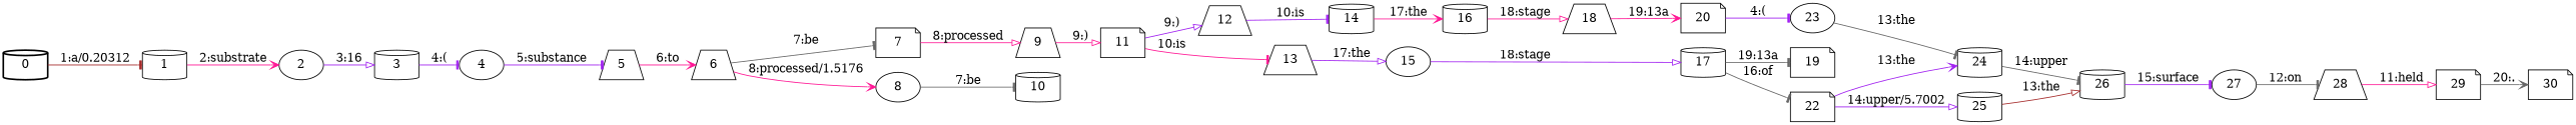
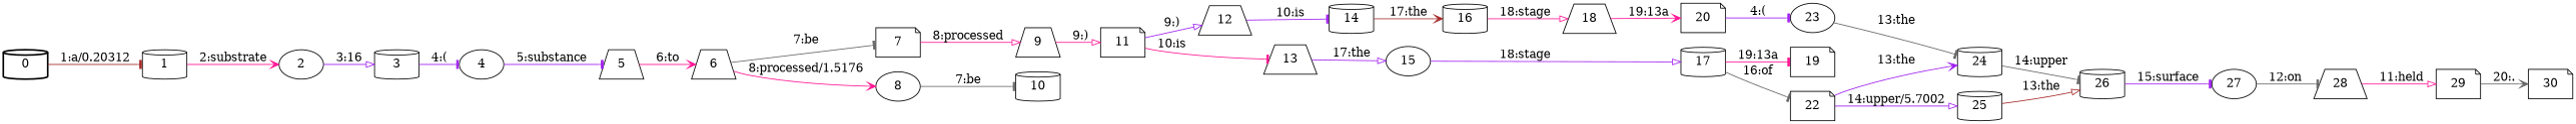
  digraph {
    nodesep=0.25
    rankdir=LR
    ranksep=0.4
    node [fontsize=14 shape=cylinder style=solid]
    edge [arrowhead=tee color=purple fontsize=14]
    n1 [label=0 style=bold]
    n2 [label=1]
    n3 [label=2 shape=ellipse]
    n4 [label=3]
    n5 [label=4 shape=ellipse]
    n6 [label=5 shape=trapezium]
    n7 [label=6 shape=trapezium]
    n8 [label=7 shape=note]
    n9 [label=8 shape=ellipse]
    n10 [label=9 shape=trapezium]
    n11 [label=10]
    n12 [label=11 shape=note]
    n13 [label=12 shape=trapezium]
    n14 [label=13 shape=trapezium]
    n15 [label=14]
    n16 [label=15 shape=ellipse]
    n17 [label=16]
    n18 [label=17]
    n19 [label=18 shape=trapezium]
    n20 [label=19 shape=note]
    n21 [label=22 shape=note]
    n22 [label=20 shape=note]
    n23 [label=23 shape=ellipse]
    n24 [label=24]
    n25 [label=25]
    n26 [label=26]
    n27 [label=27 shape=ellipse]
    n28 [label=28 shape=trapezium]
    n29 [label=29 shape=note]
    n30 [label=30 shape=note]
    n1 -> n2 [color=brown label="1:a/0.20312"]
    n2 -> n3 [arrowhead=vee color=deeppink label="2:substrate"]
    n3 -> n4 [arrowhead=onormal label="3:16"]
    n4 -> n5 [label="4:("]
    n5 -> n6 [label="5:substance"]
    n6 -> n7 [arrowhead=vee color=deeppink label="6:to"]
    n7 -> n8 [color=gray40 label="7:be"]
    n7 -> n9 [arrowhead=vee color=deeppink label="8:processed/1.5176"]
    n8 -> n10 [arrowhead=onormal color=deeppink label="8:processed"]
    n9 -> n11 [color=gray40 label="7:be"]
    n10 -> n12 [arrowhead=onormal color=deeppink label="9:)"]
    n12 -> n13 [arrowhead=onormal label="9:)"]
    n12 -> n14 [color=deeppink label="10:is"]
    n13 -> n15 [label="10:is"]
    n14 -> n16 [arrowhead=onormal label="17:the"]
-   n15 -> n17 [arrowhead=vee color=deeppink label="17:the"]
+   n15 -> n17 [arrowhead=vee color=brown label="17:the"]
    n16 -> n18 [arrowhead=onormal label="18:stage"]
    n17 -> n19 [arrowhead=onormal color=deeppink label="18:stage"]
-   n18 -> n20 [color=gray40 label="19:13a"]
+   n18 -> n20 [color=deeppink label="19:13a"]
    n18 -> n21 [color=gray40 label="16:of"]
    n19 -> n22 [arrowhead=vee color=deeppink label="19:13a"]
    n21 -> n24 [arrowhead=vee label="13:the"]
    n21 -> n25 [arrowhead=onormal label="14:upper/5.7002"]
    n22 -> n23 [label="4:("]
    n23 -> n24 [color=gray40 label="13:the"]
    n24 -> n26 [color=gray40 label="14:upper"]
    n25 -> n26 [arrowhead=onormal color=brown label="13:the"]
    n26 -> n27 [label="15:surface"]
    n27 -> n28 [color=gray40 label="12:on"]
    n28 -> n29 [arrowhead=onormal color=deeppink label="11:held"]
    n29 -> n30 [arrowhead=vee color=gray40 label="20:."]
  }
